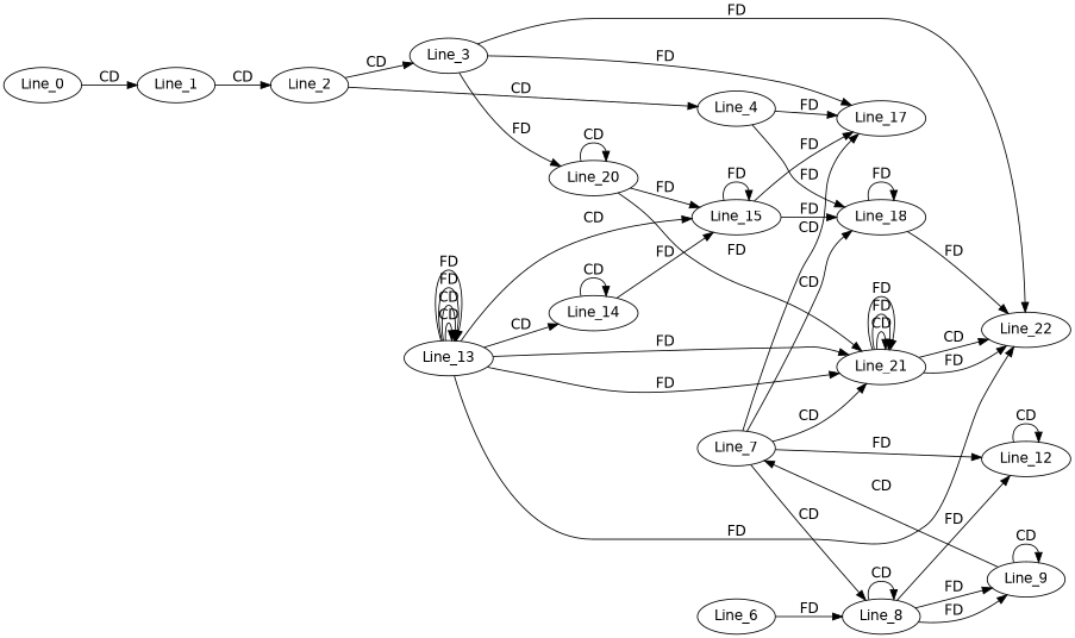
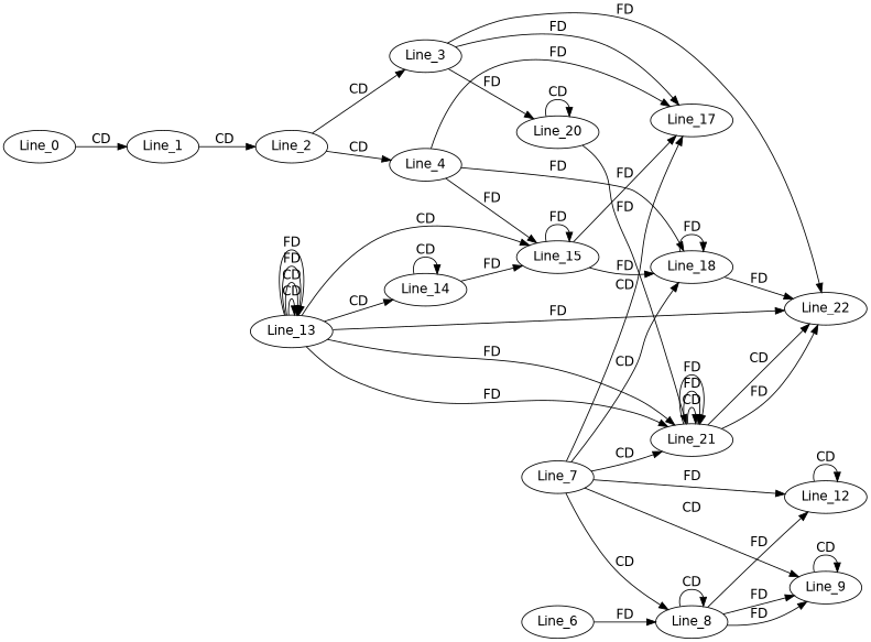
  digraph {
    fontname="DejaVu Sans"
    rankdir=LR
    node [fontname="DejaVu Sans"]
    edge [fontname="DejaVu Sans"]
    Line_0
    Line_1
    Line_2
    Line_3
    Line_4
    Line_17
    Line_20
    Line_22
    Line_15
    Line_18
    Line_21
    Line_7
    Line_8
    Line_9
    Line_12
    Line_13
    Line_14
    Line_6
    Line_0 -> Line_1 [label=CD]
    Line_1 -> Line_2 [label=CD]
    Line_2 -> Line_3 [label=CD]
    Line_2 -> Line_4 [label=CD]
    Line_3 -> Line_17 [label=FD]
    Line_3 -> Line_20 [label=FD]
    Line_3 -> Line_22 [label=FD]
    Line_4 -> Line_17 [label=FD]
-   Line_20 -> Line_15 [label=FD]
+   Line_4 -> Line_15 [label=FD]
    Line_4 -> Line_18 [label=FD]
    Line_20 -> Line_20 [label=CD]
    Line_20 -> Line_21 [label=FD]
    Line_15 -> Line_17 [label=FD]
    Line_15 -> Line_15 [label=FD]
    Line_15 -> Line_18 [label=FD]
    Line_18 -> Line_22 [label=FD]
    Line_18 -> Line_18 [label=FD]
    Line_21 -> Line_22 [label=CD]
    Line_21 -> Line_22 [label=FD]
    Line_21 -> Line_21 [label=CD]
    Line_21 -> Line_21 [label=FD]
    Line_21 -> Line_21 [label=FD]
    Line_7 -> Line_17 [label=CD]
    Line_7 -> Line_18 [label=CD]
    Line_7 -> Line_21 [label=CD]
    Line_7 -> Line_8 [label=CD]
-   Line_9 -> Line_7 [label=CD]
+   Line_7 -> Line_9 [label=CD]
    Line_7 -> Line_12 [label=FD]
    Line_8 -> Line_8 [label=CD]
    Line_8 -> Line_9 [label=FD]
    Line_8 -> Line_9 [label=FD]
    Line_8 -> Line_12 [label=FD]
    Line_9 -> Line_9 [label=CD]
    Line_12 -> Line_12 [label=CD]
    Line_13 -> Line_22 [label=FD]
    Line_13 -> Line_15 [label=CD]
    Line_13 -> Line_21 [label=FD]
    Line_13 -> Line_21 [label=FD]
    Line_13 -> Line_13 [label=CD]
    Line_13 -> Line_13 [label=CD]
    Line_13 -> Line_13 [label=FD]
    Line_13 -> Line_13 [label=FD]
    Line_13 -> Line_14 [label=CD]
    Line_14 -> Line_15 [label=FD]
    Line_14 -> Line_14 [label=CD]
    Line_6 -> Line_8 [label=FD]
  }
